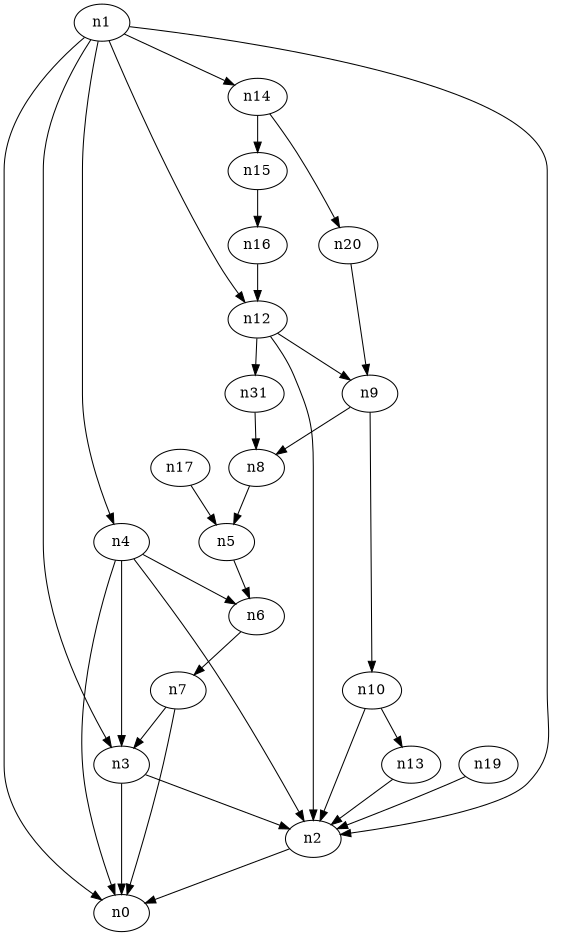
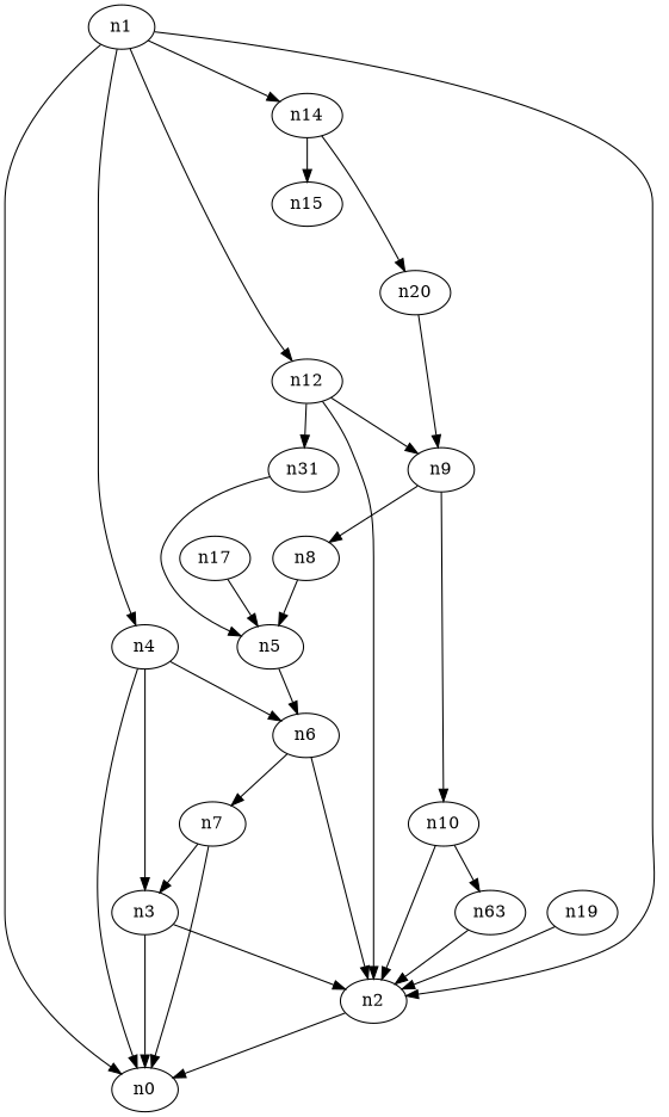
  digraph {
    n1
    n0
    n2
    n3
    n4
    n14
    n12
    n6
    n15
    n20
    n19
-   n16
    n9
    n5
    n7
    n8
    n10
-   n13
+   n13 [label=n63]
    n11 [label=n31]
    n17
    n1 -> n0
    n1 -> n2
-   n1 -> n3
    n1 -> n4
    n1 -> n14
    n1 -> n12
    n2 -> n0
    n3 -> n0
    n3 -> n2
    n4 -> n0
-   n4 -> n2
+   n6 -> n2
    n4 -> n3
    n4 -> n6
    n14 -> n15
    n14 -> n20
    n12 -> n2
    n12 -> n9
    n12 -> n11
    n6 -> n7
-   n15 -> n16
    n20 -> n9
    n19 -> n2
-   n16 -> n12
    n9 -> n8
    n9 -> n10
    n5 -> n6
    n7 -> n0
    n7 -> n3
    n8 -> n5
    n10 -> n2
    n10 -> n13
    n13 -> n2
-   n11 -> n8
+   n11 -> n5
    n17 -> n5
  }
